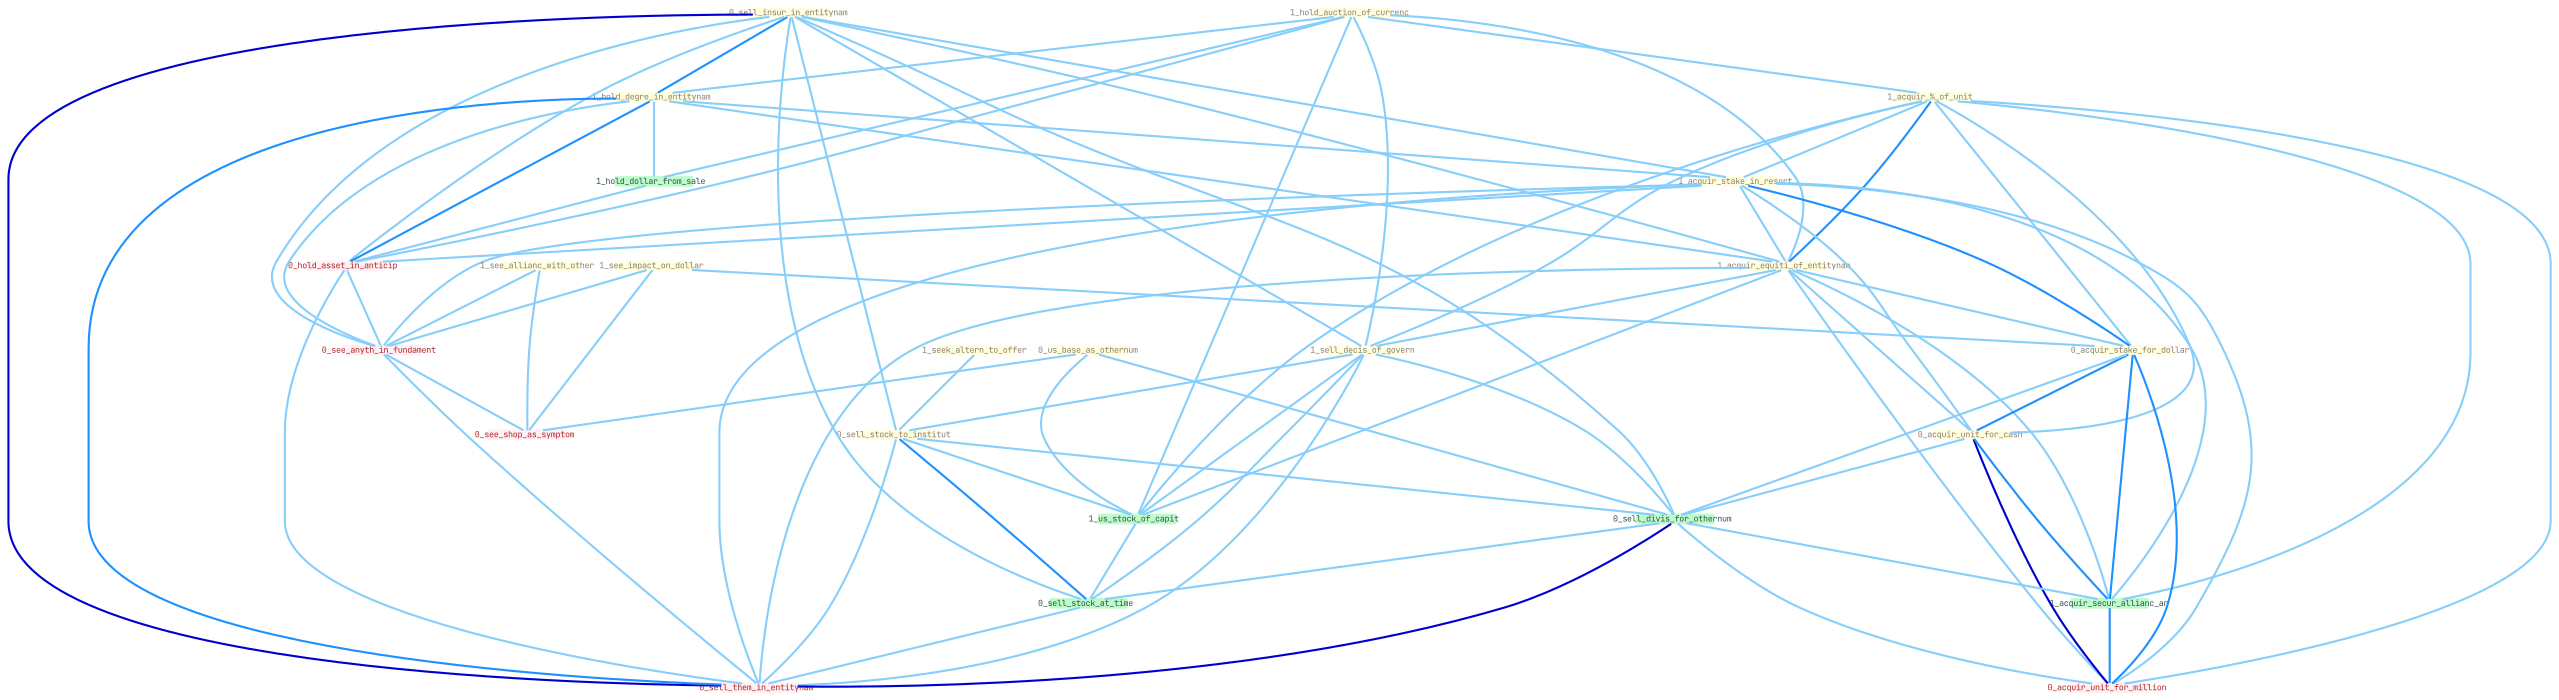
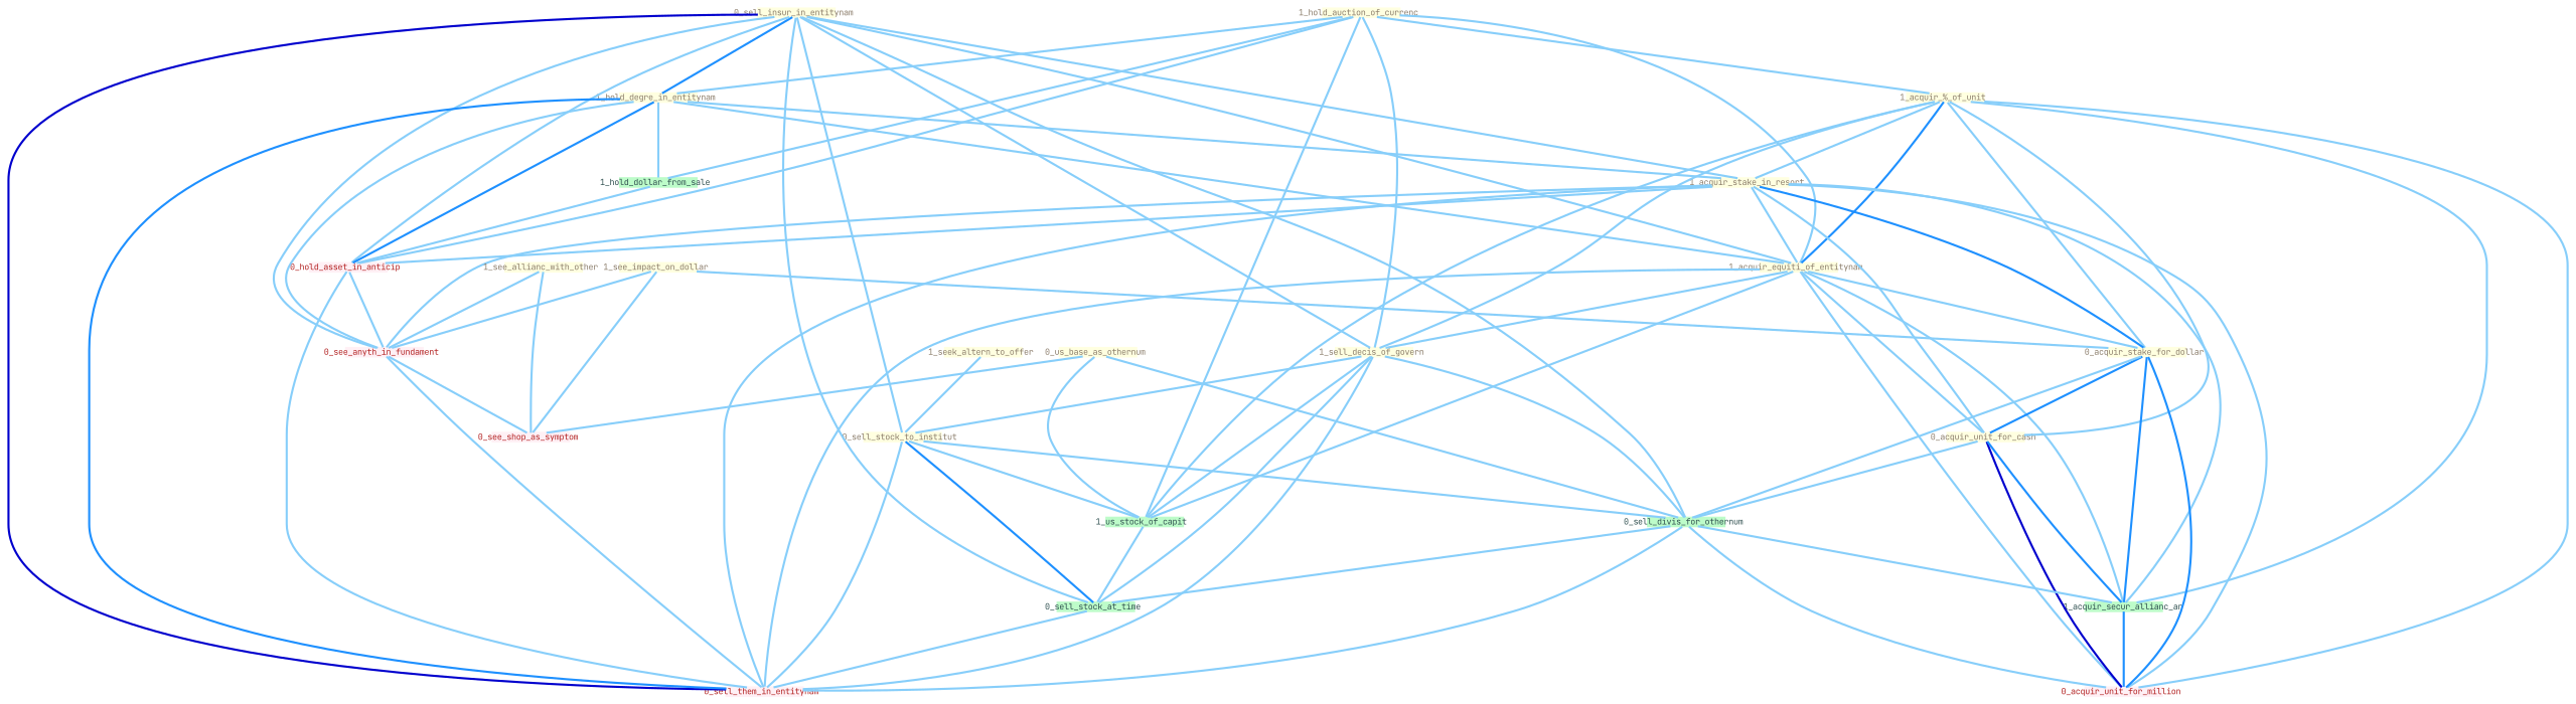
  graph {
    fontname="JetBrains Mono"
    node [color="#ffffe0" fixedsize=true fontcolor="#8b7d6b" fontname="JetBrains Mono" fontsize=4 shape=polygon style=filled]
    edge [color="#87cefa" fontname="JetBrains Mono" w=1]
    "1_seek_altern_to_offer " [height=.06 width=.5]
    "1_hold_auction_of_currenc " [height=.06 width=.5]
    "0_sell_insur_in_entitynam " [height=.06 width=.5]
    "1_acquir_%_of_unit " [height=.06 width=.5]
    "1_hold_degre_in_entitynam " [height=.06 width=.5]
    "1_acquir_stake_in_resort " [height=.06 width=.5]
    "0_us_base_as_othernum " [height=.06 width=.5]
    "1_acquir_equiti_of_entitynam " [height=.06 width=.5]
    "1_see_impact_on_dollar " [height=.06 width=.5]
    "1_sell_decis_of_govern " [height=.06 width=.5]
    "1_see_allianc_with_other " [height=.06 width=.5]
    "0_sell_stock_to_institut " [height=.06 width=.5]
    "0_acquir_stake_for_dollar " [height=.06 width=.5]
    "0_acquir_unit_for_cash " [height=.06 width=.5]
    "0_hold_asset_in_anticip " [color="#fff0f5" fontcolor="#b22222" height=.06 width=.5]
    "0_see_anyth_in_fundament " [color="#fff0f5" fontcolor="#b22222" height=.06 width=.5]
    "0_acquir_unit_for_million " [color="#fff0f5" fontcolor="#b22222" height=.06 width=.5]
    "0_see_shop_as_symptom " [color="#fff0f5" fontcolor="#b22222" height=.06 width=.5]
    "0_sell_them_in_entitynam " [color="#fff0f5" fontcolor="#b22222" height=.06 width=.5]
    "1_us_stock_of_capit " [color="#BDFCC9" fontcolor="#2f4f4f" height=.06 width=.5]
    "1_hold_dollar_from_sale " [color="#BDFCC9" fontcolor="#2f4f4f" height=.06 width=.5]
    "0_sell_divis_for_othernum " [color="#BDFCC9" fontcolor="#2f4f4f" height=.06 width=.5]
    "0_sell_stock_at_time " [color="#BDFCC9" fontcolor="#2f4f4f" height=.06 width=.5]
    n24 [color="#BDFCC9" fontcolor="#2f4f4f" height=.06 label="1_acquir_secur_allianc_an" width=.5]
    subgraph sub_1 {
      "1_seek_altern_to_offer "
      "1_hold_auction_of_currenc "
      "0_sell_insur_in_entitynam "
      "1_acquir_%_of_unit "
      "1_hold_degre_in_entitynam "
      "1_acquir_stake_in_resort "
      "0_us_base_as_othernum "
      "1_acquir_equiti_of_entitynam "
      "1_see_impact_on_dollar "
      "1_sell_decis_of_govern "
      "1_see_allianc_with_other "
      "0_sell_stock_to_institut "
      "0_acquir_stake_for_dollar "
      "0_acquir_unit_for_cash "
    }
    subgraph sub_2 {
      "0_hold_asset_in_anticip "
      "0_see_anyth_in_fundament "
      "0_acquir_unit_for_million "
      "0_see_shop_as_symptom "
      "0_sell_them_in_entitynam "
    }
    "1_seek_altern_to_offer " -- "0_sell_stock_to_institut "
    "1_hold_auction_of_currenc " -- "1_acquir_%_of_unit "
    "1_hold_auction_of_currenc " -- "1_hold_degre_in_entitynam "
    "1_hold_auction_of_currenc " -- "1_acquir_equiti_of_entitynam "
    "1_hold_auction_of_currenc " -- "1_sell_decis_of_govern "
    "1_hold_auction_of_currenc " -- "0_hold_asset_in_anticip "
    "1_hold_auction_of_currenc " -- "1_us_stock_of_capit "
    "1_hold_auction_of_currenc " -- "1_hold_dollar_from_sale "
    "0_sell_insur_in_entitynam " -- "1_hold_degre_in_entitynam " [color="#1e90ff" w=2]
    "0_sell_insur_in_entitynam " -- "1_acquir_stake_in_resort "
    "0_sell_insur_in_entitynam " -- "1_acquir_equiti_of_entitynam "
    "0_sell_insur_in_entitynam " -- "1_sell_decis_of_govern "
    "0_sell_insur_in_entitynam " -- "0_sell_stock_to_institut "
    "0_sell_insur_in_entitynam " -- "0_hold_asset_in_anticip "
    "0_sell_insur_in_entitynam " -- "0_see_anyth_in_fundament "
    "0_sell_insur_in_entitynam " -- "0_sell_them_in_entitynam " [color="#0000cd" w=3]
    "0_sell_insur_in_entitynam " -- "0_sell_divis_for_othernum "
    "0_sell_insur_in_entitynam " -- "0_sell_stock_at_time "
    "1_acquir_%_of_unit " -- "1_acquir_stake_in_resort "
    "1_acquir_%_of_unit " -- "1_acquir_equiti_of_entitynam " [color="#1e90ff" w=2]
    "1_acquir_%_of_unit " -- "1_sell_decis_of_govern "
    "1_acquir_%_of_unit " -- "0_acquir_stake_for_dollar "
    "1_acquir_%_of_unit " -- "0_acquir_unit_for_cash "
    "1_acquir_%_of_unit " -- "0_acquir_unit_for_million "
    "1_acquir_%_of_unit " -- "1_us_stock_of_capit "
    "1_acquir_%_of_unit " -- n24
    "1_hold_degre_in_entitynam " -- "1_acquir_stake_in_resort "
    "1_hold_degre_in_entitynam " -- "1_acquir_equiti_of_entitynam "
    "1_hold_degre_in_entitynam " -- "0_hold_asset_in_anticip " [color="#1e90ff" w=2]
    "1_hold_degre_in_entitynam " -- "0_see_anyth_in_fundament "
    "1_hold_degre_in_entitynam " -- "0_sell_them_in_entitynam " [color="#1e90ff" w=2]
    "1_hold_degre_in_entitynam " -- "1_hold_dollar_from_sale "
    "1_acquir_stake_in_resort " -- "1_acquir_equiti_of_entitynam "
    "1_acquir_stake_in_resort " -- "0_acquir_stake_for_dollar " [color="#1e90ff" w=2]
    "1_acquir_stake_in_resort " -- "0_acquir_unit_for_cash "
    "1_acquir_stake_in_resort " -- "0_hold_asset_in_anticip "
    "1_acquir_stake_in_resort " -- "0_see_anyth_in_fundament "
    "1_acquir_stake_in_resort " -- "0_acquir_unit_for_million "
    "1_acquir_stake_in_resort " -- "0_sell_them_in_entitynam "
    "1_acquir_stake_in_resort " -- n24
    "0_us_base_as_othernum " -- "0_see_shop_as_symptom "
    "0_us_base_as_othernum " -- "1_us_stock_of_capit "
    "0_us_base_as_othernum " -- "0_sell_divis_for_othernum "
    "1_acquir_equiti_of_entitynam " -- "1_sell_decis_of_govern "
    "1_acquir_equiti_of_entitynam " -- "0_acquir_stake_for_dollar "
    "1_acquir_equiti_of_entitynam " -- "0_acquir_unit_for_cash "
    "1_acquir_equiti_of_entitynam " -- "0_acquir_unit_for_million "
    "1_acquir_equiti_of_entitynam " -- "0_sell_them_in_entitynam "
    "1_acquir_equiti_of_entitynam " -- "1_us_stock_of_capit "
    "1_acquir_equiti_of_entitynam " -- n24
    "1_see_impact_on_dollar " -- "0_acquir_stake_for_dollar "
    "1_see_impact_on_dollar " -- "0_see_anyth_in_fundament "
    "1_see_impact_on_dollar " -- "0_see_shop_as_symptom "
    "1_sell_decis_of_govern " -- "0_sell_stock_to_institut "
    "1_sell_decis_of_govern " -- "0_sell_them_in_entitynam "
    "1_sell_decis_of_govern " -- "1_us_stock_of_capit "
    "1_sell_decis_of_govern " -- "0_sell_divis_for_othernum "
    "1_sell_decis_of_govern " -- "0_sell_stock_at_time "
    "1_see_allianc_with_other " -- "0_see_anyth_in_fundament "
    "1_see_allianc_with_other " -- "0_see_shop_as_symptom "
    "0_sell_stock_to_institut " -- "0_sell_them_in_entitynam "
    "0_sell_stock_to_institut " -- "1_us_stock_of_capit "
    "0_sell_stock_to_institut " -- "0_sell_divis_for_othernum "
    "0_sell_stock_to_institut " -- "0_sell_stock_at_time " [color="#1e90ff" w=2]
    "0_acquir_stake_for_dollar " -- "0_acquir_unit_for_cash " [color="#1e90ff" w=2]
    "0_acquir_stake_for_dollar " -- "0_acquir_unit_for_million " [color="#1e90ff" w=2]
    "0_acquir_stake_for_dollar " -- "0_sell_divis_for_othernum "
    "0_acquir_stake_for_dollar " -- n24 [color="#1e90ff" w=2]
    "0_acquir_unit_for_cash " -- "0_acquir_unit_for_million " [color="#0000cd" w=3]
    "0_acquir_unit_for_cash " -- "0_sell_divis_for_othernum "
    "0_acquir_unit_for_cash " -- n24 [color="#1e90ff" w=2]
    "0_hold_asset_in_anticip " -- "0_see_anyth_in_fundament "
    "0_hold_asset_in_anticip " -- "0_sell_them_in_entitynam "
    "0_see_anyth_in_fundament " -- "0_see_shop_as_symptom "
    "0_see_anyth_in_fundament " -- "0_sell_them_in_entitynam "
    "1_us_stock_of_capit " -- "0_sell_stock_at_time "
    "1_hold_dollar_from_sale " -- "0_hold_asset_in_anticip "
    "0_sell_divis_for_othernum " -- "0_acquir_unit_for_million "
-   "0_sell_divis_for_othernum " -- "0_sell_them_in_entitynam " [color="#0000cd"]
+   "0_sell_divis_for_othernum " -- "0_sell_them_in_entitynam "
    "0_sell_divis_for_othernum " -- "0_sell_stock_at_time "
    "0_sell_divis_for_othernum " -- n24
    "0_sell_stock_at_time " -- "0_sell_them_in_entitynam "
    n24 -- "0_acquir_unit_for_million " [color="#1e90ff" w=2]
  }
